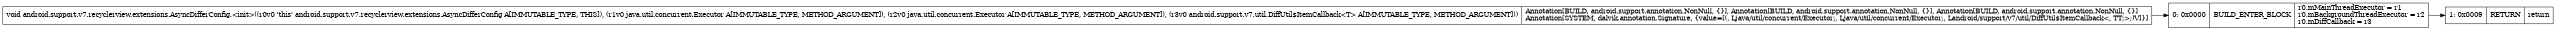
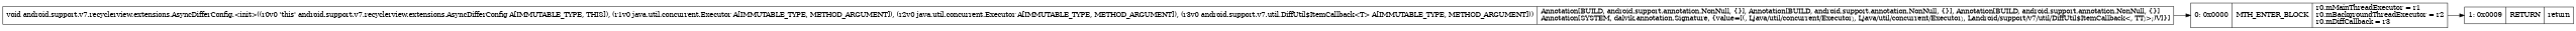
  digraph {
    rankdir=LR
    node [shape=record]
-   n1 [label="{0\:\ 0x0000|BUILD_ENTER_BLOCK\l|r0.mMainThreadExecutor = r1\lr0.mBackgroundThreadExecutor = r2\lr0.mDiffCallback = r3\l}"]
+   n1 [label="{0\:\ 0x0000|MTH_ENTER_BLOCK\l|r0.mMainThreadExecutor = r1\lr0.mBackgroundThreadExecutor = r2\lr0.mDiffCallback = r3\l}"]
    n2 [label="{1\:\ 0x0009|RETURN\l|return\l}"]
    n3 [label="{void android.support.v7.recyclerview.extensions.AsyncDifferConfig.\<init\>((r0v0 'this' android.support.v7.recyclerview.extensions.AsyncDifferConfig A[IMMUTABLE_TYPE, THIS]), (r1v0 java.util.concurrent.Executor A[IMMUTABLE_TYPE, METHOD_ARGUMENT]), (r2v0 java.util.concurrent.Executor A[IMMUTABLE_TYPE, METHOD_ARGUMENT]), (r3v0 android.support.v7.util.DiffUtil$ItemCallback\<T\> A[IMMUTABLE_TYPE, METHOD_ARGUMENT]))  | Annotation[BUILD, android.support.annotation.NonNull, \{\}], Annotation[BUILD, android.support.annotation.NonNull, \{\}], Annotation[BUILD, android.support.annotation.NonNull, \{\}]\lAnnotation[SYSTEM, dalvik.annotation.Signature, \{value=[(, Ljava\/util\/concurrent\/Executor;, Ljava\/util\/concurrent\/Executor;, Landroid\/support\/v7\/util\/DiffUtil$ItemCallback\<, TT;\>;)V]\}]\l}"]
    n1 -> n2
    n3 -> n1
  }
